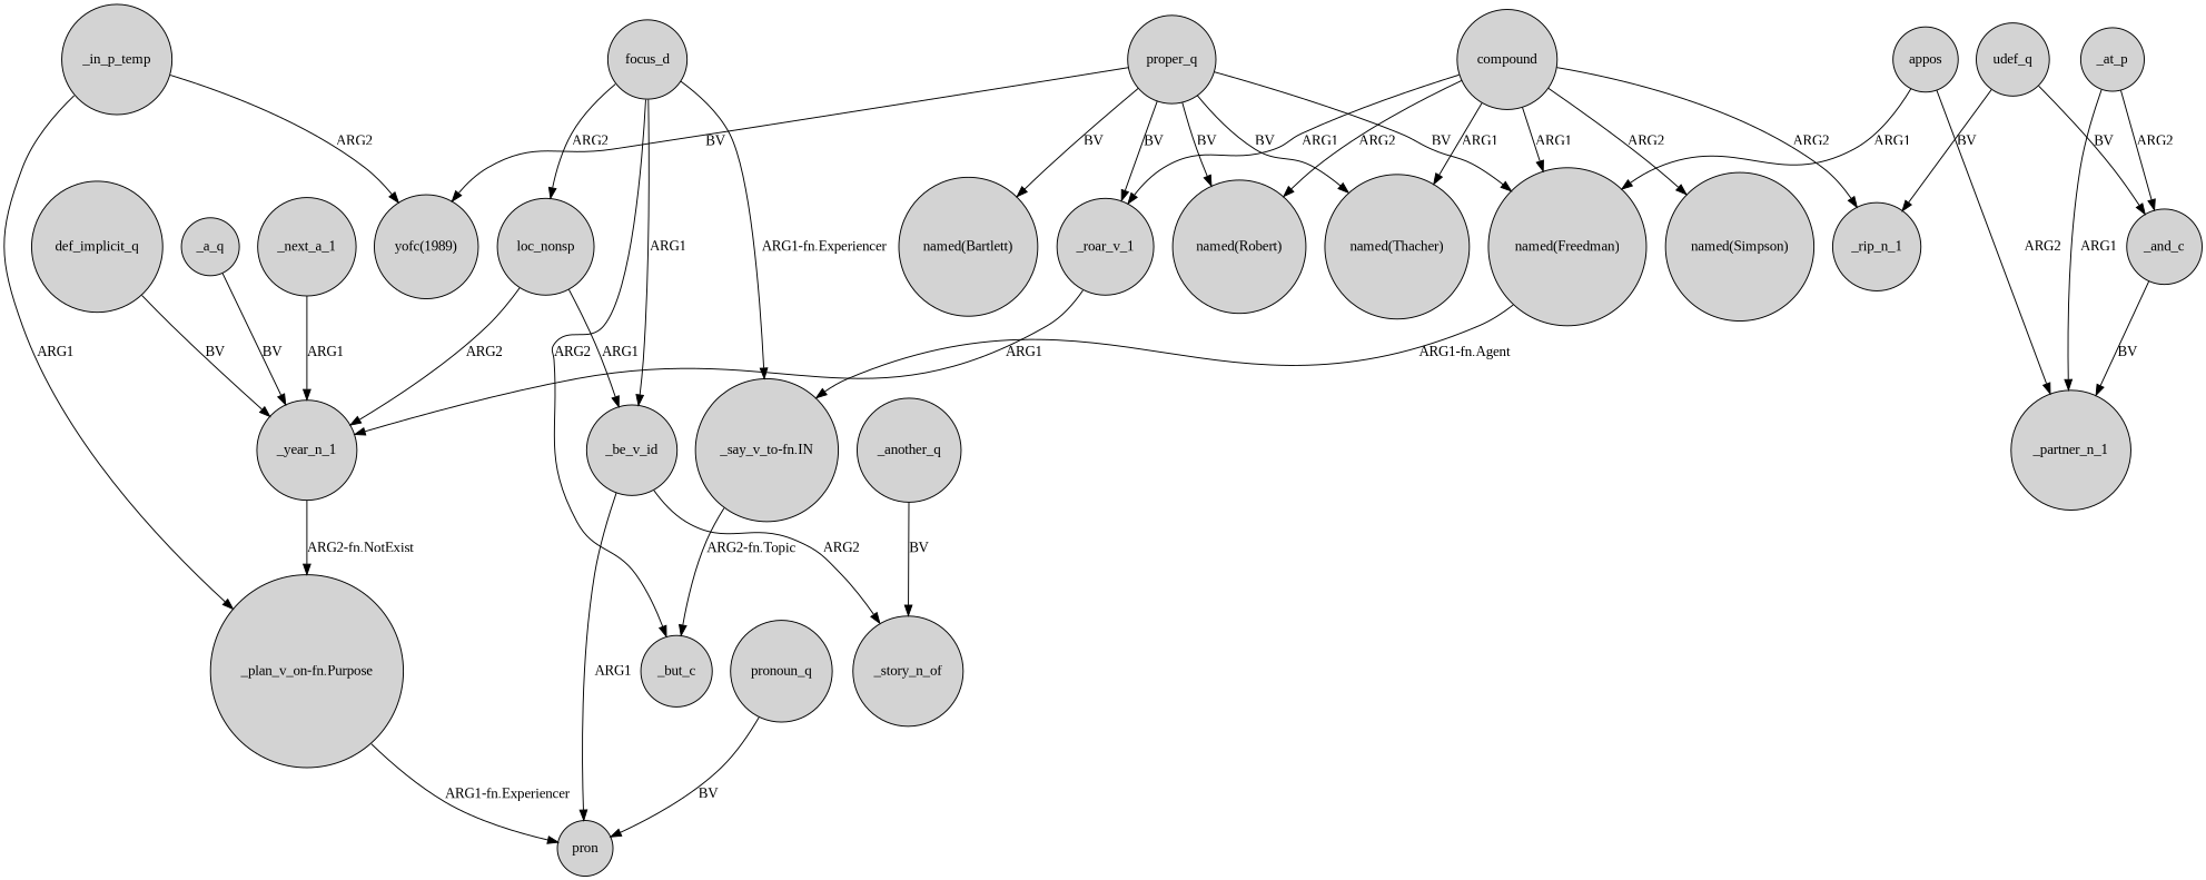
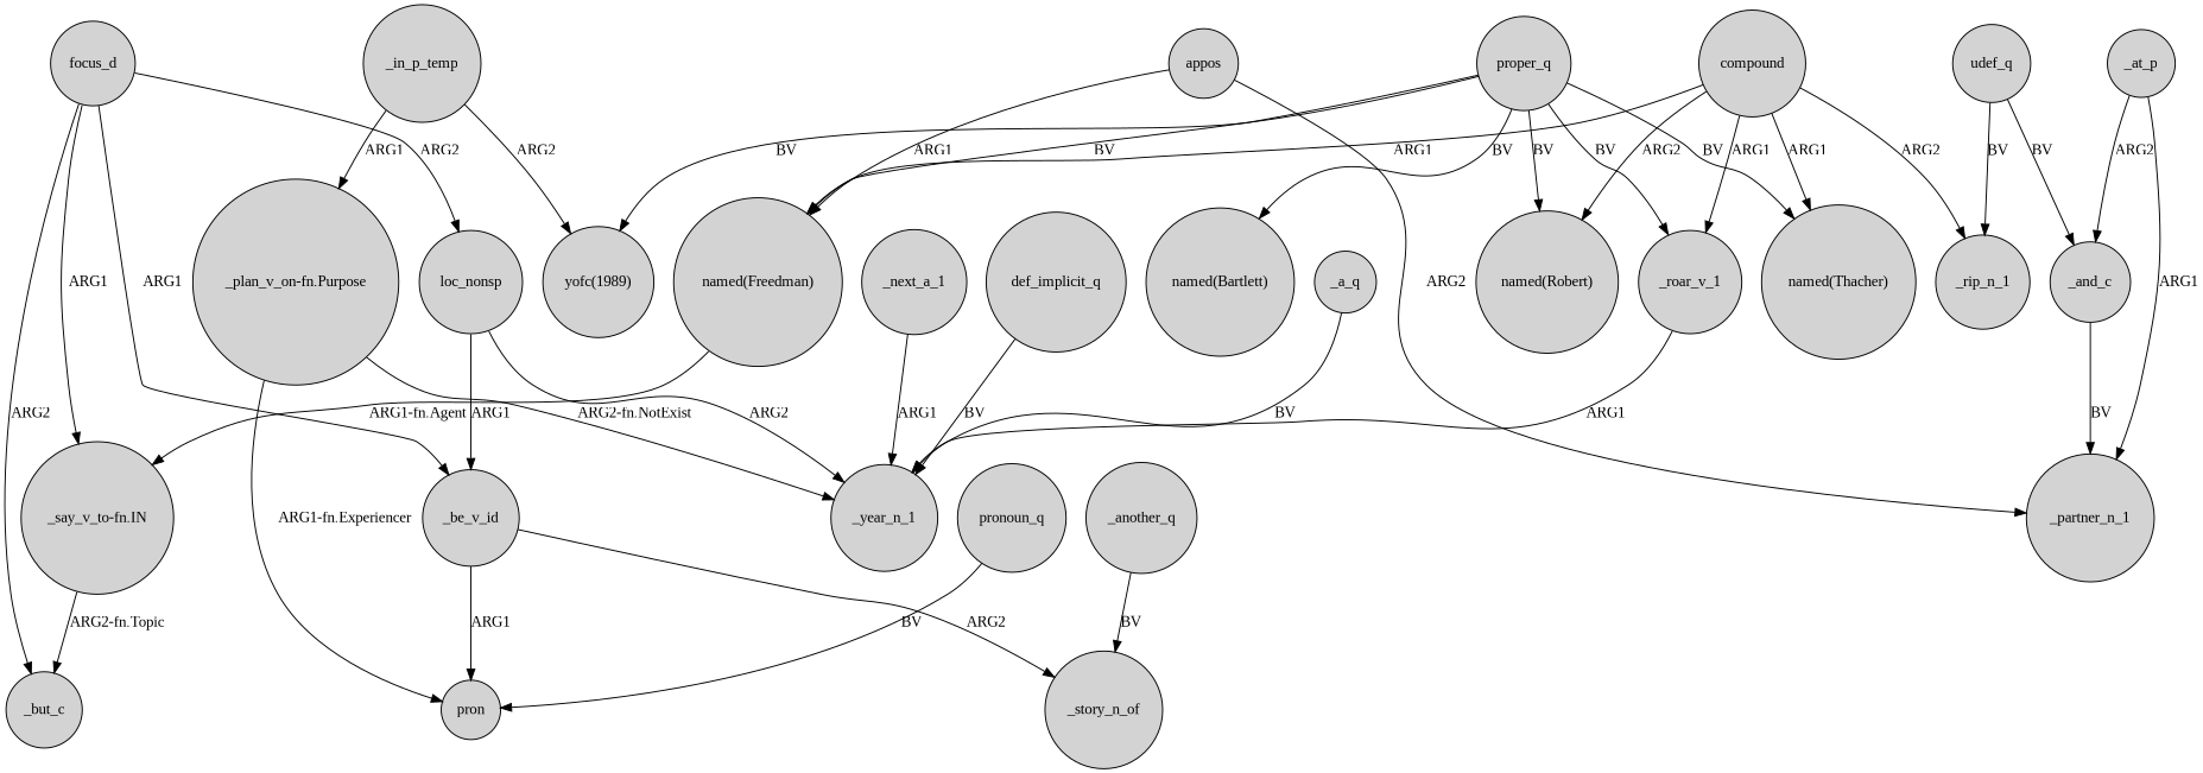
  digraph {
    fontname="Liberation Serif"
    node [fontname="Liberation Serif" shape=circle style=filled]
    edge [fontname="Liberation Serif"]
    _in_p_temp
    "yofc(1989)"
    "_plan_v_on-fn.Purpose"
    _year_n_1
    pron
    focus_d
    loc_nonsp
    _be_v_id
    _but_c
    "_say_v_to-fn.IN"
    _story_n_of
    compound
    "named(Freedman)"
-   "named(Simpson)"
    "named(Robert)"
    _roar_v_1
    "named(Thacher)"
    _rip_n_1
    appos
    _partner_n_1
    def_implicit_q
    proper_q
    "named(Bartlett)"
    _a_q
    pronoun_q
    _another_q
    _next_a_1
    udef_q
    _and_c
    _at_p
    _in_p_temp -> "yofc(1989)" [label=ARG2]
    _in_p_temp -> "_plan_v_on-fn.Purpose" [label=ARG1]
-   _year_n_1 -> "_plan_v_on-fn.Purpose" [label="ARG2-fn.NotExist"]
+   "_plan_v_on-fn.Purpose" -> _year_n_1 [label="ARG2-fn.NotExist"]
    "_plan_v_on-fn.Purpose" -> pron [label="ARG1-fn.Experiencer"]
    focus_d -> loc_nonsp [label=ARG2]
    focus_d -> _be_v_id [label=ARG1]
    focus_d -> _but_c [label=ARG2]
-   focus_d -> "_say_v_to-fn.IN" [label="ARG1-fn.Experiencer"]
+   focus_d -> "_say_v_to-fn.IN" [label=ARG1]
    loc_nonsp -> _year_n_1 [label=ARG2]
    loc_nonsp -> _be_v_id [label=ARG1]
    _be_v_id -> pron [label=ARG1]
    _be_v_id -> _story_n_of [label=ARG2]
    "_say_v_to-fn.IN" -> _but_c [label="ARG2-fn.Topic"]
    compound -> "named(Freedman)" [label=ARG1]
-   compound -> "named(Simpson)" [label=ARG2]
    compound -> "named(Robert)" [label=ARG2]
    compound -> _roar_v_1 [label=ARG1]
    compound -> "named(Thacher)" [label=ARG1]
    compound -> _rip_n_1 [label=ARG2]
    "named(Freedman)" -> "_say_v_to-fn.IN" [label="ARG1-fn.Agent"]
    _roar_v_1 -> _year_n_1 [label=ARG1]
    appos -> "named(Freedman)" [label=ARG1]
    appos -> _partner_n_1 [label=ARG2]
    def_implicit_q -> _year_n_1 [label=BV]
    proper_q -> "yofc(1989)" [label=BV]
    proper_q -> "named(Freedman)" [label=BV]
    proper_q -> "named(Robert)" [label=BV]
    proper_q -> _roar_v_1 [label=BV]
    proper_q -> "named(Thacher)" [label=BV]
    proper_q -> "named(Bartlett)" [label=BV]
    _a_q -> _year_n_1 [label=BV]
    pronoun_q -> pron [label=BV]
    _another_q -> _story_n_of [label=BV]
    _next_a_1 -> _year_n_1 [label=ARG1]
    udef_q -> _rip_n_1 [label=BV]
    udef_q -> _and_c [label=BV]
    _and_c -> _partner_n_1 [label=BV]
    _at_p -> _partner_n_1 [label=ARG1]
    _at_p -> _and_c [label=ARG2]
  }
